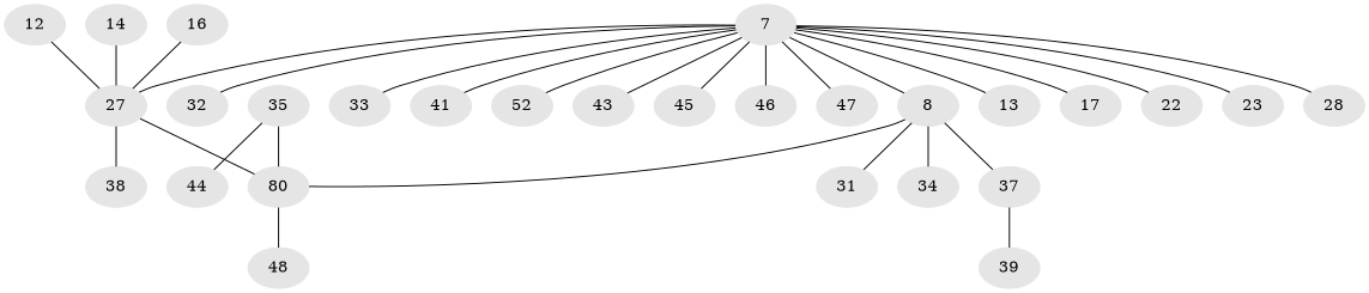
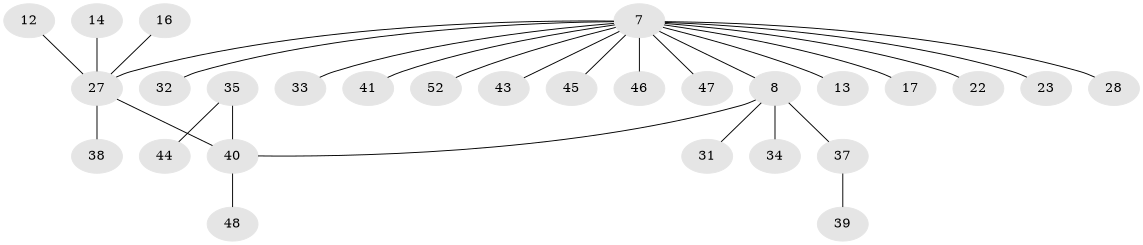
  graph {
    node [color=gray90 style=filled]
    7 [super="+1+6+5"]
    8
    13
    17
    22
    23
    27 [super="+10+3"]
    28
    32 [super="+18"]
    33
    41 [super="+11"]
    n12 [label=52 super="+30"]
    43 [super="+20+36"]
    45 [super="+19"]
    46
    47 [super="+24"]
    31
    34 [super="+21"]
    37
-   40 [super="+25" label=80]
+   40 [super="+25"]
    38
    39
    48 [super="+29"]
    12
    14
    16
    35 [super="+26"]
    44
    7 -- 8 [weight=3]
    7 -- 13
    7 -- 17
    7 -- 22
    7 -- 23 [weight=2]
    7 -- 27 [weight=4]
    7 -- 28
    7 -- 32
    7 -- 33
    7 -- 41
    7 -- n12
    7 -- 43
    7 -- 45
    7 -- 46
    7 -- 47
    8 -- 31
    8 -- 34
    8 -- 37
    8 -- 40
    27 -- 40 [weight=2]
    27 -- 38
    37 -- 39
    40 -- 48
    12 -- 27
    14 -- 27
    16 -- 27
    35 -- 40
    35 -- 44
  }
